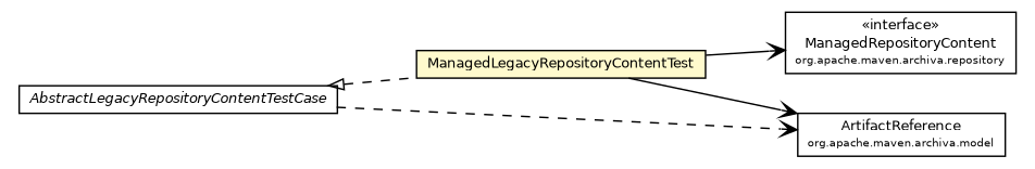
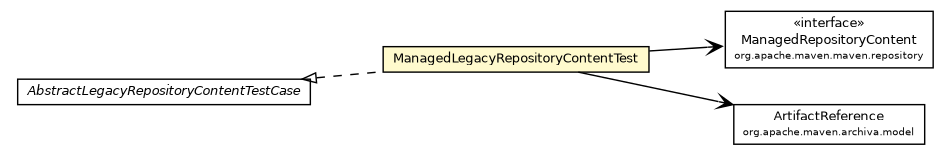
  digraph {
    rankdir=LR
    node [fontcolor=black fontname=Helvetica fontsize=9.0 shape=plaintext]
    edge [arrowhead=open color=black fontcolor=black fontname=Helvetica fontsize=10.0 headport=p labelfontname=Helvetica labelfontsize=10 tailport=p style=dashed]
    n1 [label=<<table border="0" cellborder="1" cellspacing="0" cellpadding="2" port="p" bgcolor="lemonChiffon" href="./ManagedLegacyRepositoryContentTest.html"> 		<tr><td><table border="0" cellspacing="0" cellpadding="1"> 			<tr><td> ManagedLegacyRepositoryContentTest </td></tr> 		</table></td></tr> 		</table>>]
-   n2 [label=<<table border="0" cellborder="1" cellspacing="0" cellpadding="2" port="p" href="http://java.sun.com/j2se/1.4.2/docs/api/org/apache/maven/archiva/repository/ManagedRepositoryContent.html"> 		<tr><td><table border="0" cellspacing="0" cellpadding="1"> 			<tr><td> &laquo;interface&raquo; </td></tr> 			<tr><td> ManagedRepositoryContent </td></tr> 			<tr><td><font point-size="7.0"> org.apache.maven.archiva.repository </font></td></tr> 		</table></td></tr> 		</table>>]
+   n2 [label=<<table border="0" cellborder="1" cellspacing="0" cellpadding="2" port="p" href="http://java.sun.com/j2se/1.4.2/docs/api/org/apache/maven/archiva/repository/ManagedRepositoryContent.html"> 		<tr><td><table border="0" cellspacing="0" cellpadding="1"> 			<tr><td> &laquo;interface&raquo; </td></tr> 			<tr><td> ManagedRepositoryContent </td></tr> 			<tr><td><font point-size="7.0"> org.apache.maven.maven.repository </font></td></tr> 		</table></td></tr> 		</table>>]
    n3 [label=<<table border="0" cellborder="1" cellspacing="0" cellpadding="2" port="p" href="http://java.sun.com/j2se/1.4.2/docs/api/org/apache/maven/archiva/model/ArtifactReference.html"> 		<tr><td><table border="0" cellspacing="0" cellpadding="1"> 			<tr><td> ArtifactReference </td></tr> 			<tr><td><font point-size="7.0"> org.apache.maven.archiva.model </font></td></tr> 		</table></td></tr> 		</table>>]
    n4 [label=<<table border="0" cellborder="1" cellspacing="0" cellpadding="2" port="p" href="./AbstractLegacyRepositoryContentTestCase.html"> 		<tr><td><table border="0" cellspacing="0" cellpadding="1"> 			<tr><td><font face="Helvetica-Oblique"> AbstractLegacyRepositoryContentTestCase </font></td></tr> 		</table></td></tr> 		</table>>]
    n1 -> n2 [style=""]
    n1 -> n3 [style=solid]
    n4 -> n1 [arrowtail=empty dir=back fontsize=10 arrowhead="" color="" fontcolor=""]
-   n4 -> n3
  }
